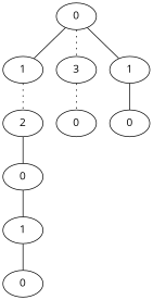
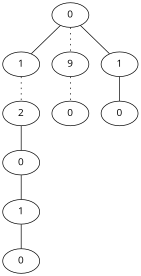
  graph {
    fontname="Open Sans"
    node [fontname="Open Sans"]
    edge [fontname="Open Sans"]
    n1 [label=0]
    n2 [label=1]
-   n3 [label=3]
+   n3 [label=9]
    n4 [label=1]
    n5 [label=2]
    n6 [label=0]
    n7 [label=1]
    n8 [label=0]
    n9 [label=0]
    n10 [label=0]
    n1 -- n2
    n1 -- n3 [style=dotted]
    n1 -- n4
    n2 -- n5 [style=dotted]
    n3 -- n9 [style=dotted]
    n4 -- n10
    n5 -- n6
    n6 -- n7
    n7 -- n8
  }
